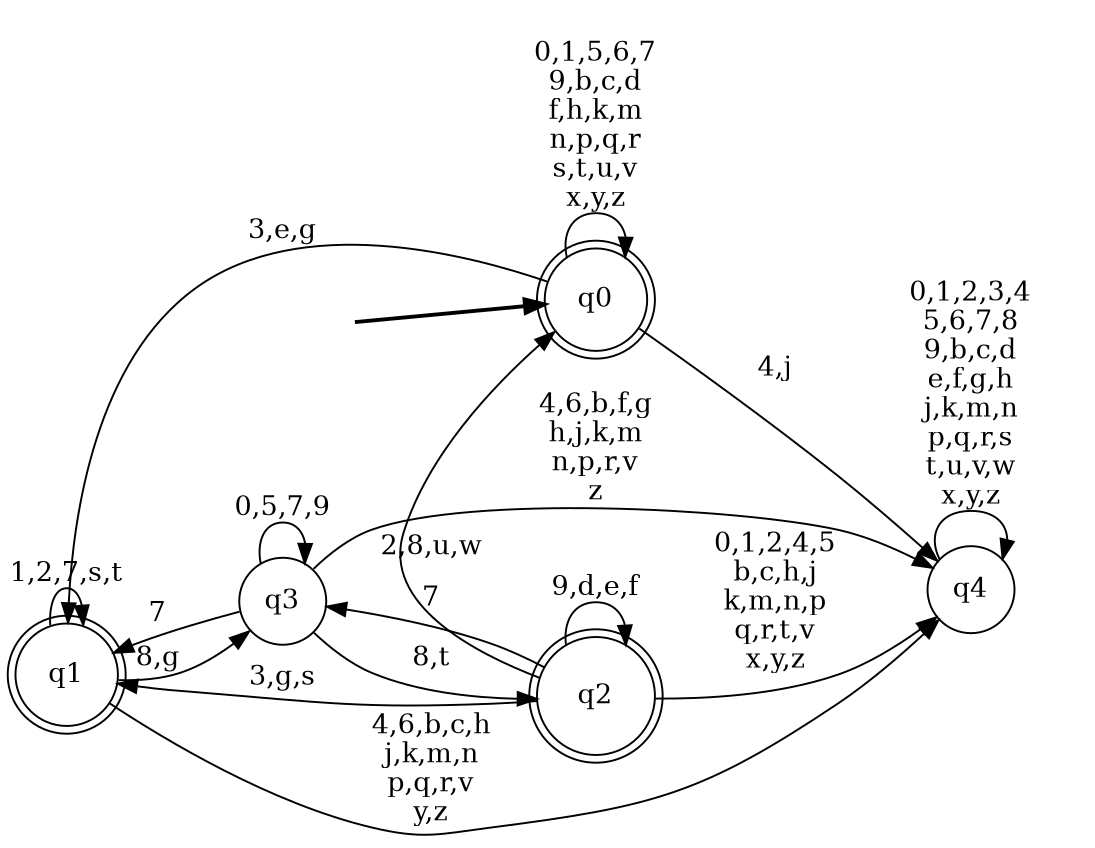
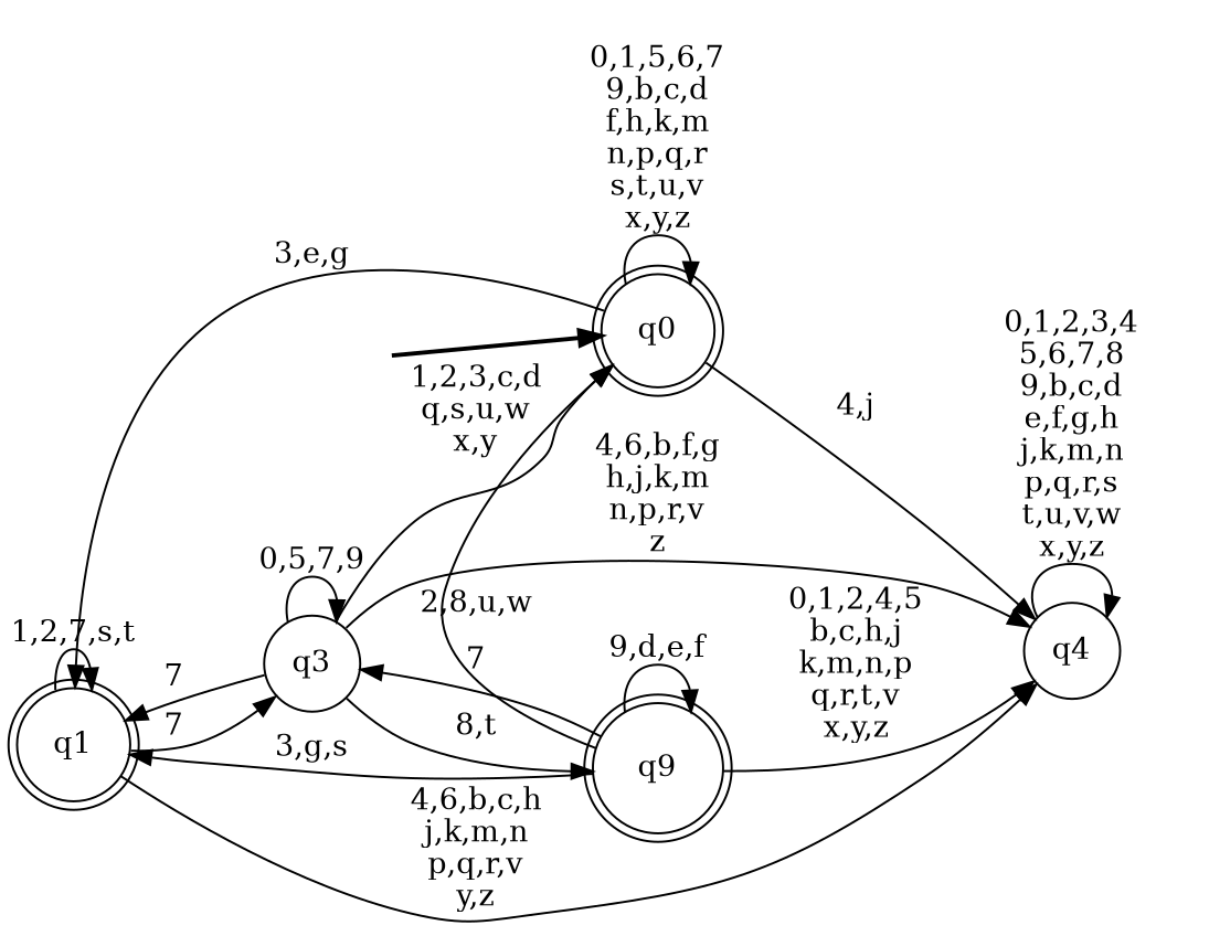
  digraph {
    rankdir=LR
    node [shape=doublecircle style="rounded,filled" color=black fillcolor=white]
    __start0 [height=0 shape=none style=invis width=0 color="" fillcolor=""]
    n2 [label=q0]
    n3 [label=q1]
    n4 [label=q4 shape=circle style=filled]
    n5 [label=q3 shape=circle style=filled]
-   n6 [label=q2]
+   n6 [label=q9]
    subgraph cluster_1 {
      nodesep=0.15
      ranksep=0.15
      style=invis
      __start0
      n2
    }
    __start0 -> n2 [penwidth=2]
    n2 -> n2 [label="0,1,5,6,7\n9,b,c,d\nf,h,k,m\nn,p,q,r\ns,t,u,v\nx,y,z"]
    n2 -> n3 [label="3,e,g"]
    n2 -> n4 [label="4,j"]
    n3 -> n3 [label="1,2,7,s,t"]
    n3 -> n4 [label="4,6,b,c,h\nj,k,m,n\np,q,r,v\ny,z"]
-   n3 -> n5 [label="8,g"]
+   n3 -> n5 [label=7]
    n4 -> n4 [label="0,1,2,3,4\n5,6,7,8\n9,b,c,d\ne,f,g,h\nj,k,m,n\np,q,r,s\nt,u,v,w\nx,y,z"]
+   n5 -> n2 [label="1,2,3,c,d\nq,s,u,w\nx,y"]
    n5 -> n3 [label=7]
    n5 -> n4 [label="4,6,b,f,g\nh,j,k,m\nn,p,r,v\nz"]
    n5 -> n5 [label="0,5,7,9"]
    n5 -> n6 [label="8,t"]
    n6 -> n2 [label="2,8,u,w"]
    n6 -> n3 [label="3,g,s"]
    n6 -> n4 [label="0,1,2,4,5\nb,c,h,j\nk,m,n,p\nq,r,t,v\nx,y,z"]
    n6 -> n5 [label=7]
    n6 -> n6 [label="9,d,e,f"]
  }
